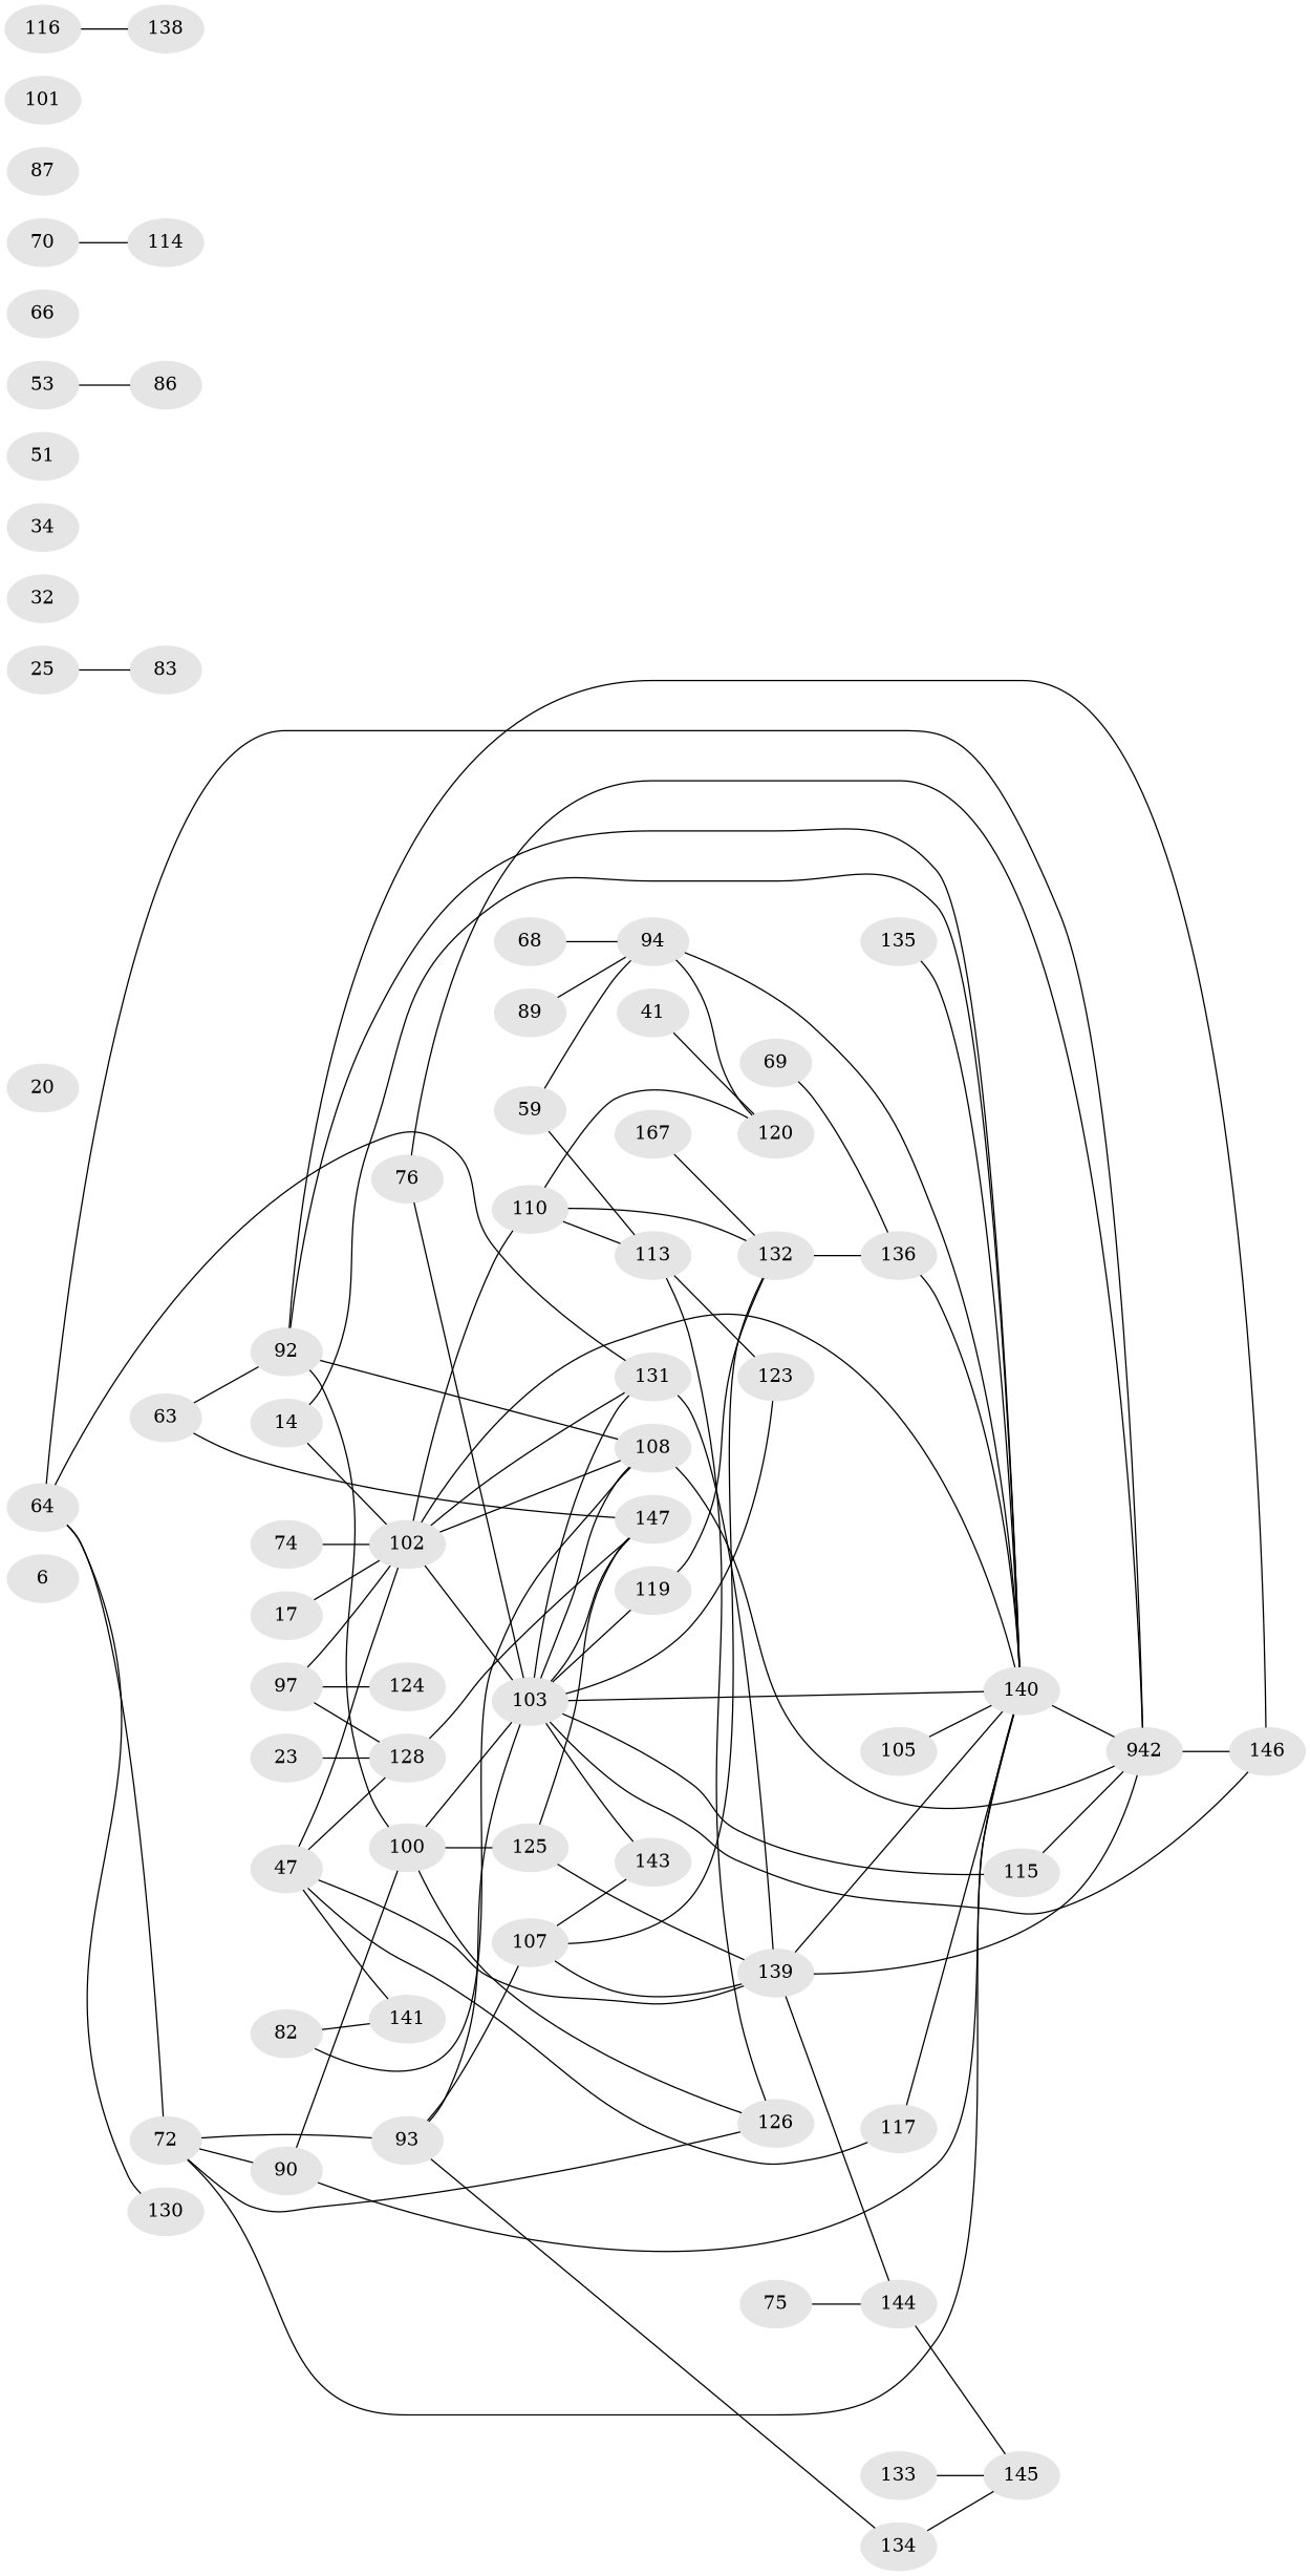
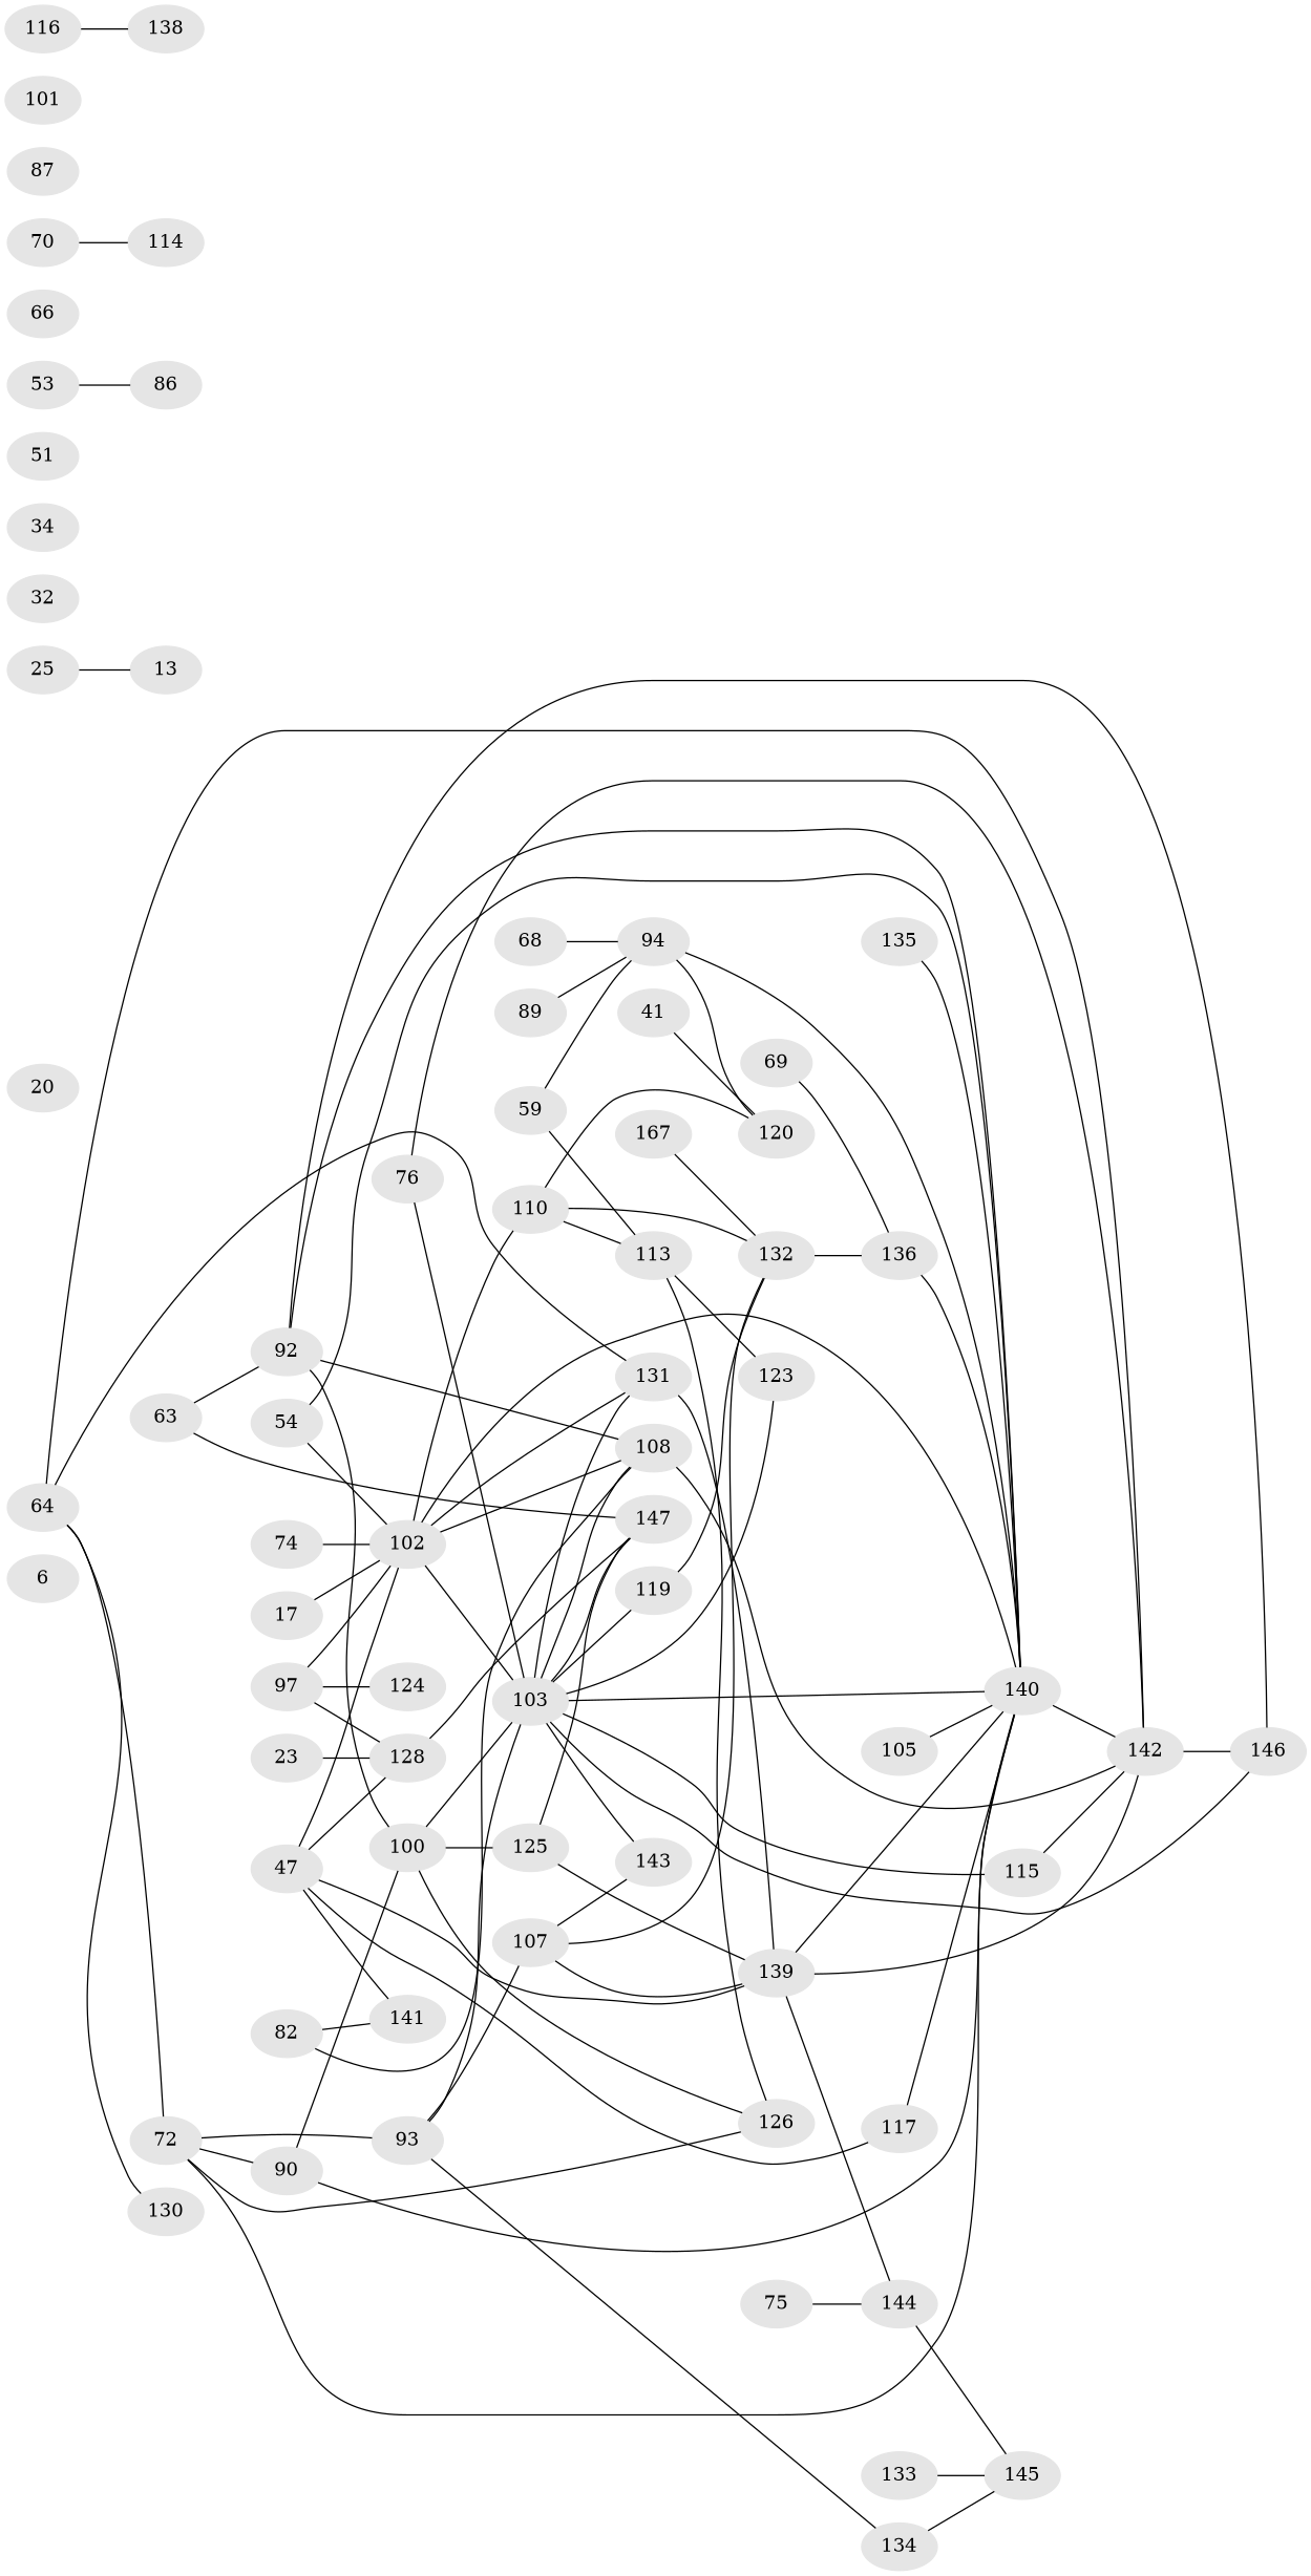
  graph {
    rankdir=LR
    node [color=gray90 style=filled]
    6
    102 [super="+98+81"]
    140 [super="+96+121+137"]
    131 [super="+58+61"]
    103 [super="+50+31+28+84"]
    108 [super="+71"]
    110 [super="+77"]
    17
    20
    23
    128
    147
    25
-   83
+   83 [label=13]
    32
    34
    120 [super="+33"]
    41
    47 [super="+9+38"]
    117 [super="+3"]
    139 [super="+19+99+88"]
    141
-   142 [super="+44" label=942]
+   142 [super="+44"]
    144 [super="+10+122"]
    51
    53
    86
-   54 [label=14]
+   54
    94 [super="+62+57"]
    59
    113
    126
    123 [super="+112"]
    92 [super="+21"]
    100 [super="+78"]
    146 [super="+4+79+52"]
    63
    64 [super="+49+30"]
    72 [super="+12+39"]
    130
    90 [super="+24"]
    93
    66
    68
    136 [super="+11"]
    69
    70
    114
    107 [super="+2"]
    134
    74
    145 [super="+45+104"]
    75
    115 [super="+85+26"]
    119
    143
    76
    82 [super="+29"]
    87
    89
    125
    132 [super="+48+95"]
    97 [super="+13"]
    124
    101
    105
    116
    138
    n69 [label=167]
    133
    135
    102 -- 140
    102 -- 131
    102 -- 103 [weight=2]
    102 -- 108 [weight=2]
    102 -- 110 [weight=2]
    140 -- 142 [weight=2]
    131 -- 139
    103 -- 140 [weight=4]
    103 -- 131
    103 -- 108
    103 -- 147
    103 -- 123
    103 -- 146
    103 -- 115
    103 -- 119
    103 -- 143
    108 -- 142 [weight=2]
    110 -- 120 [weight=2]
    110 -- 113
    110 -- 132
    17 -- 102
    23 -- 128
    128 -- 147
    25 -- 83
    41 -- 120
    47 -- 102 [weight=2]
    47 -- 128
    47 -- 117
    47 -- 139
    47 -- 141
    117 -- 140
    139 -- 140 [weight=4]
    139 -- 142
    139 -- 144
    142 -- 146
    144 -- 145
    53 -- 86
    54 -- 102 [weight=2]
    54 -- 140
    94 -- 140 [weight=2]
    94 -- 120
    59 -- 94
    59 -- 113
    113 -- 126
    113 -- 123 [weight=2]
    92 -- 140
    92 -- 108
    92 -- 100
    92 -- 146
    100 -- 103
    100 -- 126
    100 -- 125
    63 -- 147
    63 -- 92
    64 -- 131
    64 -- 142
    64 -- 72
    64 -- 130
    72 -- 140
    72 -- 126
    72 -- 90
    72 -- 93
    90 -- 140
    90 -- 100 [weight=2]
    93 -- 103
    93 -- 107
    93 -- 134
    68 -- 94
    136 -- 140 [weight=2]
    69 -- 136
    70 -- 114
    107 -- 139
    107 -- 143
    107 -- 132
    134 -- 145
    74 -- 102
    75 -- 144
    115 -- 142
    119 -- 132
    76 -- 103
    76 -- 142
    82 -- 108
    82 -- 141
    89 -- 94
    125 -- 147
    125 -- 139
    132 -- 136
    97 -- 102
    97 -- 128
    97 -- 124
    105 -- 140
    116 -- 138
    n69 -- 132
    133 -- 145 [weight=2]
    135 -- 140
  }
